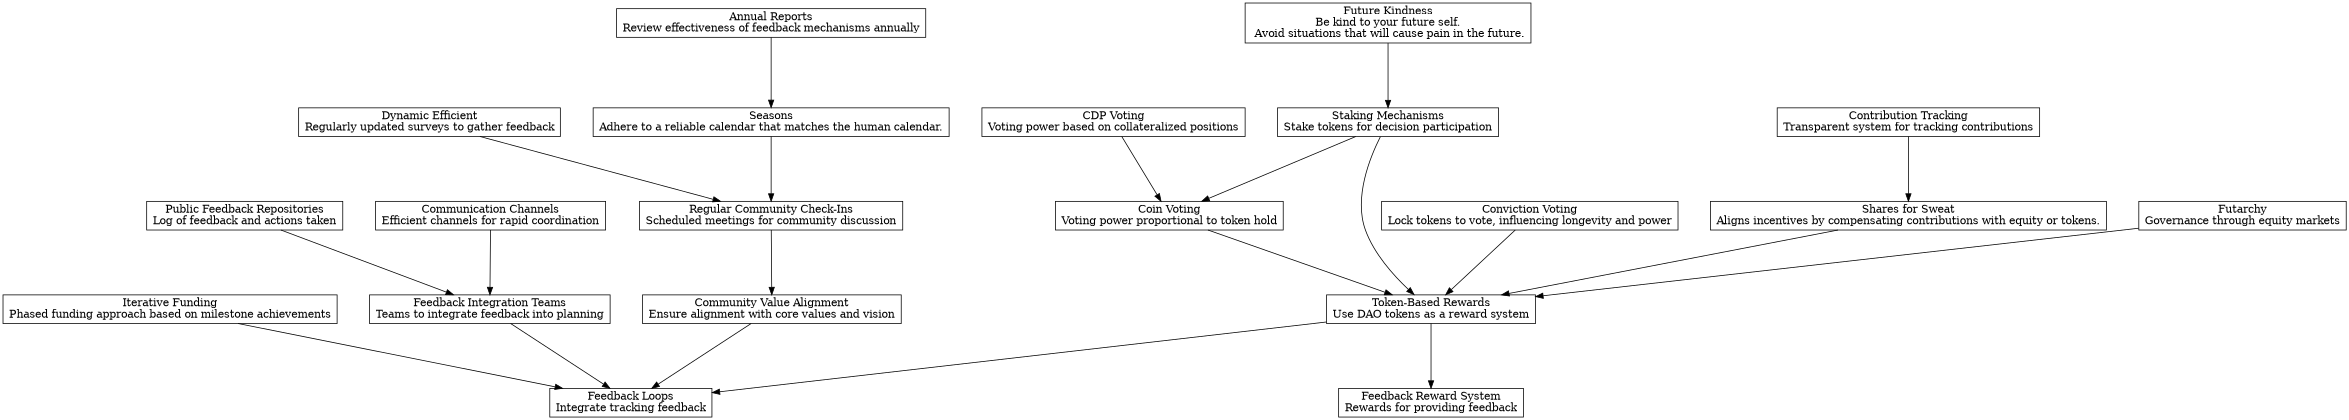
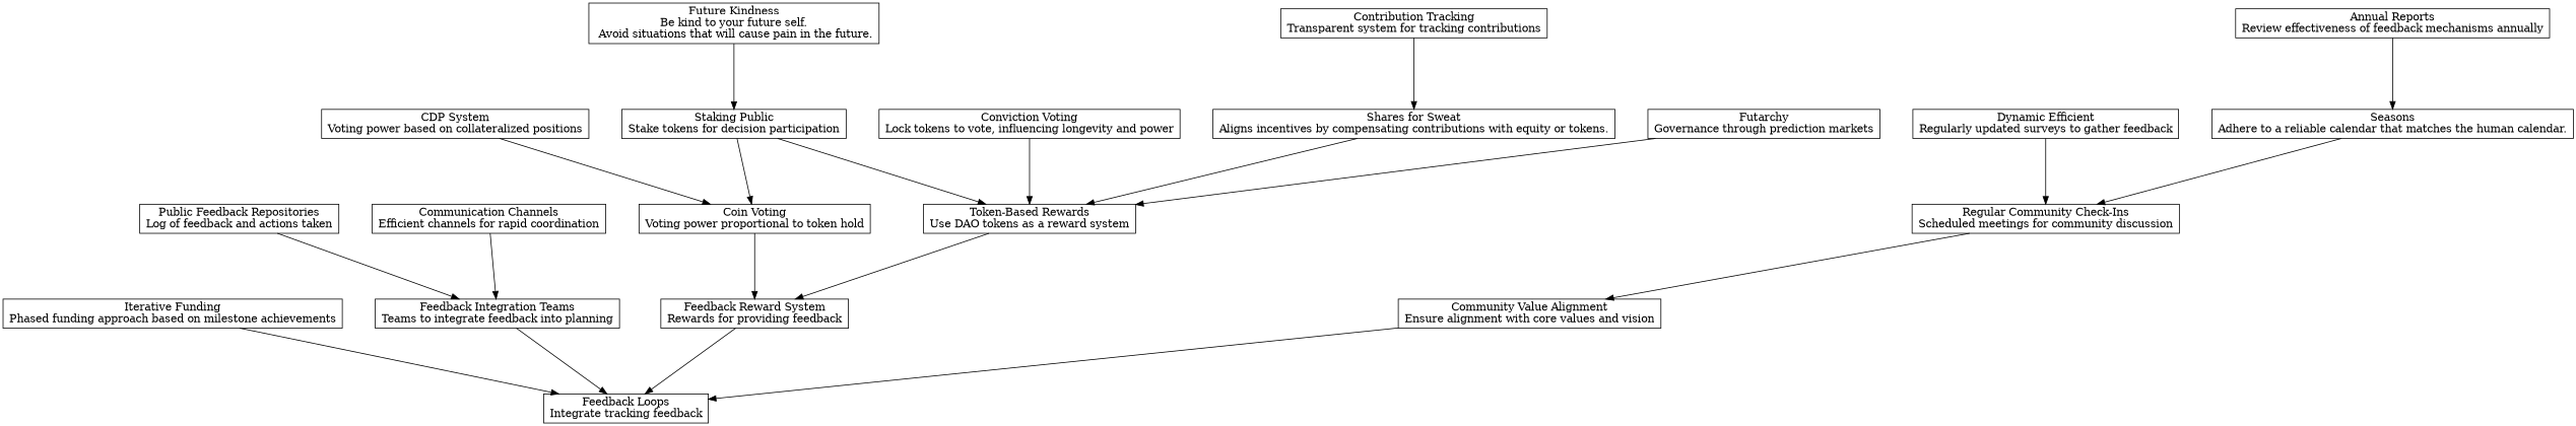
  digraph {
    nodesep=0.6
    rankdir=TB
    ranksep=1.2
    node [shape=box]
    n1 [label="Feedback Loops\nIntegrate tracking feedback"]
    n2 [label="Iterative Funding\nPhased funding approach based on milestone achievements"]
    n3 [label="Feedback Integration Teams\nTeams to integrate feedback into planning"]
    n4 [label="Feedback Reward System\nRewards for providing feedback"]
    n5 [label="Community Value Alignment\nEnsure alignment with core values and vision"]
    n6 [label="Regular Community Check-Ins\nScheduled meetings for community discussion"]
    n7 [label="Dynamic Efficient\nRegularly updated surveys to gather feedback"]
    n8 [label="Seasons\nAdhere to a reliable calendar that matches the human calendar.\n"]
    n9 [label="Annual Reports\nReview effectiveness of feedback mechanisms annually"]
    n10 [label="Token-Based Rewards\nUse DAO tokens as a reward system"]
-   n11 [label="Staking Mechanisms\nStake tokens for decision participation"]
+   n11 [label="Staking Public\nStake tokens for decision participation"]
    n12 [label="Coin Voting\nVoting power proportional to token hold"]
    n13 [label="Conviction Voting\nLock tokens to vote, influencing longevity and power"]
    n14 [label="Shares for Sweat\nAligns incentives by compensating contributions with equity or tokens.\n"]
    n15 [label="Contribution Tracking\nTransparent system for tracking contributions"]
-   n16 [label="CDP Voting\nVoting power based on collateralized positions"]
-   n17 [label="Futarchy\nGovernance through equity markets"]
+   n16 [label="CDP System\nVoting power based on collateralized positions"]
+   n17 [label="Futarchy\nGovernance through prediction markets"]
    n18 [label="Future Kindness\nBe kind to your future self.\n Avoid situations that will cause pain in the future."]
    n19 [label="Public Feedback Repositories\nLog of feedback and actions taken"]
    n20 [label="Communication Channels\nEfficient channels for rapid coordination"]
    n2 -> n1
    n3 -> n1
-   n10 -> n1
+   n4 -> n1
    n5 -> n1
    n6 -> n5
    n7 -> n6
    n8 -> n6
    n9 -> n8
    n10 -> n4
    n11 -> n10
    n11 -> n12
-   n12 -> n10
+   n12 -> n4
    n13 -> n10
    n14 -> n10
    n15 -> n14
    n16 -> n12
    n17 -> n10
    n18 -> n11
    n19 -> n3
    n20 -> n3
  }
